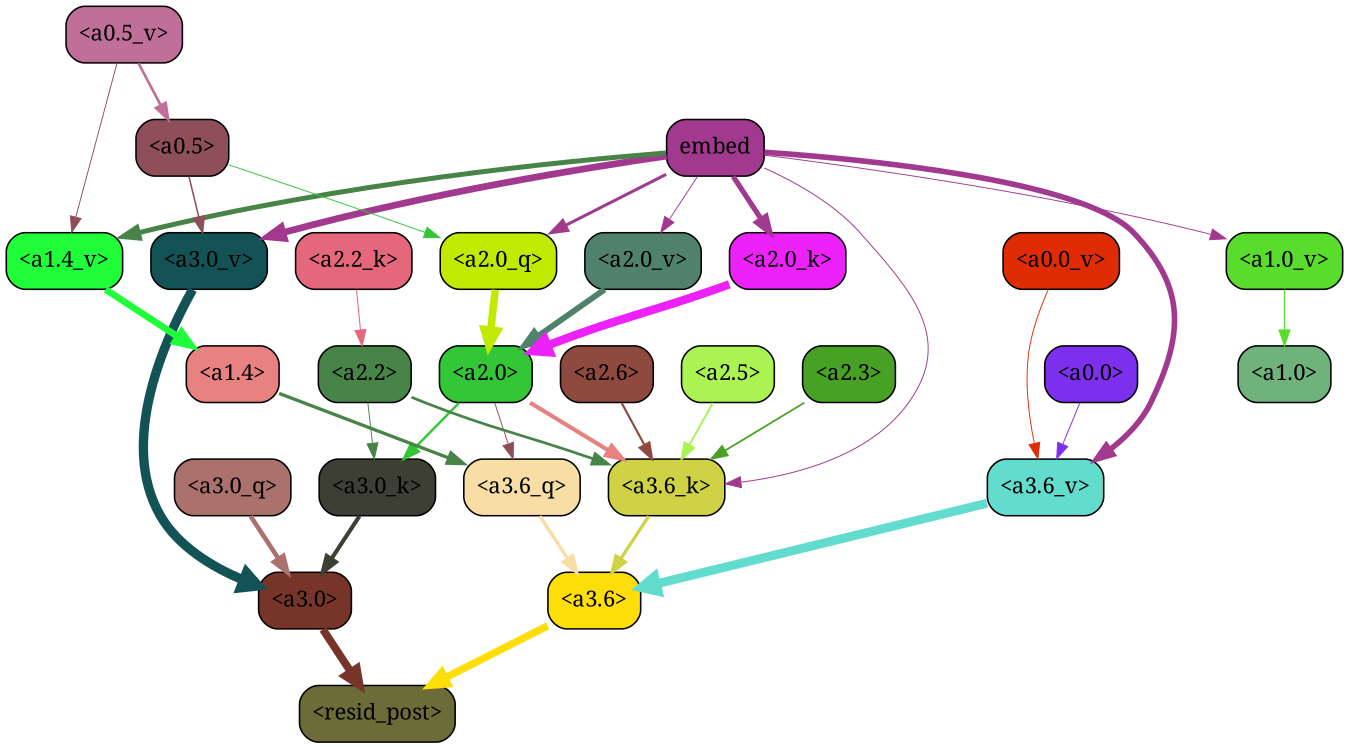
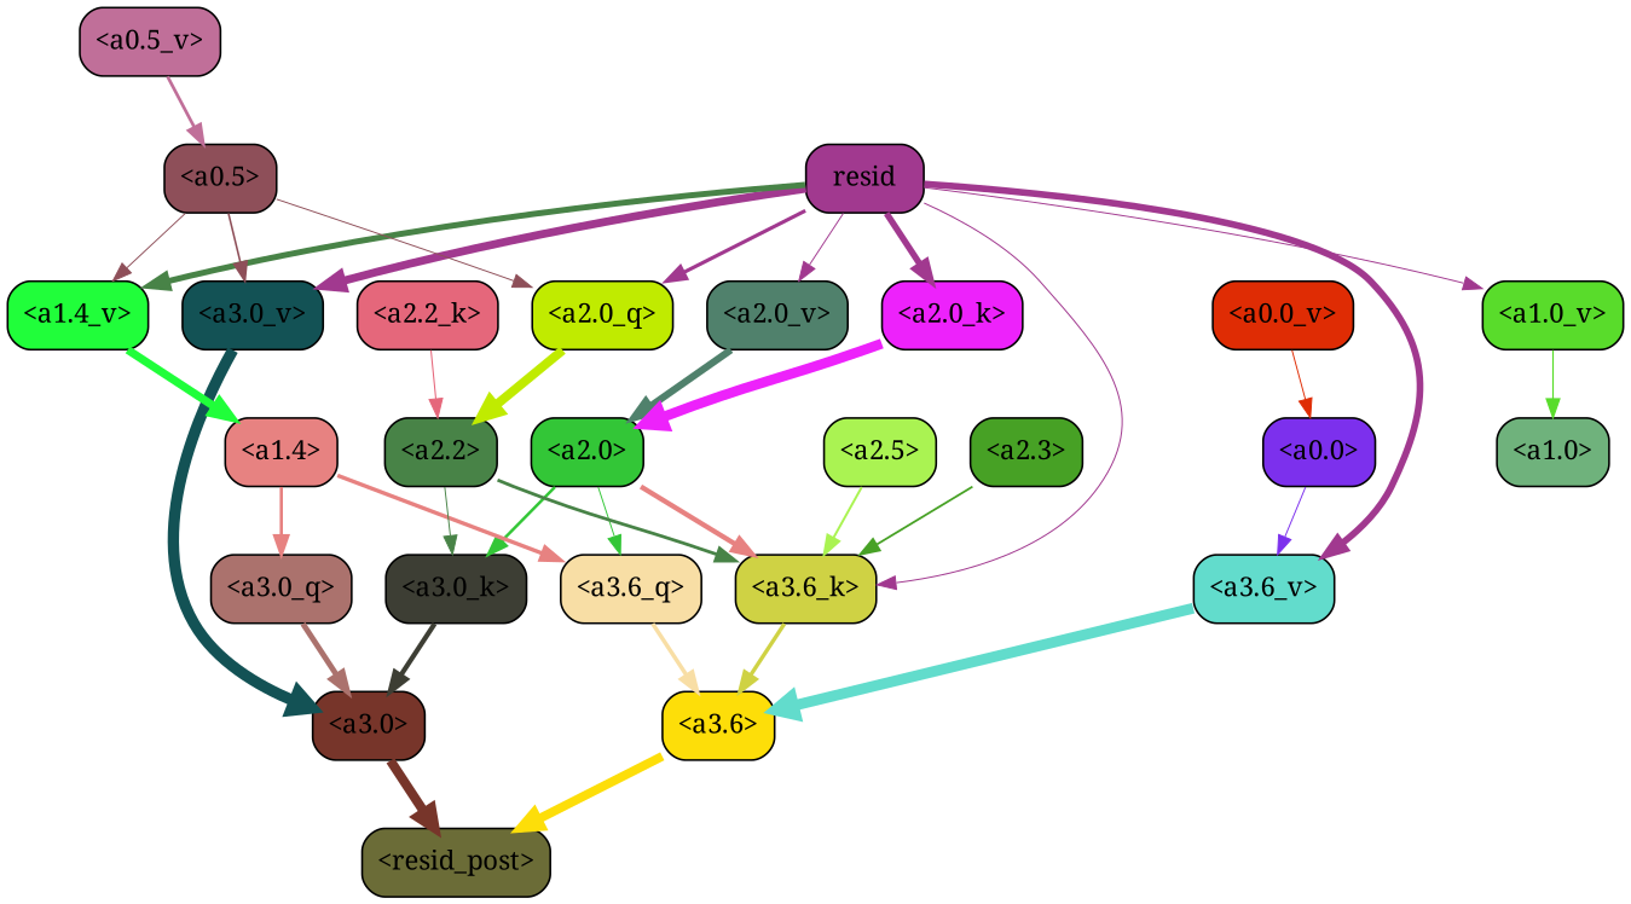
  strict digraph {
    fontname="Noto Serif"
    splines=true
    node [color=black fontname="Noto Serif" shape=box style="filled, rounded"]
    edge [color="#a1398f" fontname="Noto Serif" penwidth=0.6]
    "<resid_post>" [fillcolor="#6b6c37"]
    "<a3.6>" [fillcolor="#fdde09"]
    "<a3.0>" [fillcolor="#77352a"]
    "<a3.6_q>" [fillcolor="#f8dea5"]
    "<a3.0_q>" [fillcolor="#ab726d"]
    "<a3.6_k>" [fillcolor="#cfd244"]
    "<a3.0_k>" [fillcolor="#3d3e34"]
    "<a3.6_v>" [fillcolor="#62dccc"]
    "<a3.0_v>" [fillcolor="#135255"]
    "<a2.0>" [fillcolor="#33c637"]
    "<a1.4>" [fillcolor="#e78281"]
    "<a2.0_v>" [fillcolor="#50816c"]
-   "<a2.6>" [fillcolor="#8f4a40"]
    "<a2.5>" [fillcolor="#aaf352"]
    "<a2.3>" [fillcolor="#47a125"]
    "<a2.2>" [fillcolor="#488347"]
-   embed [fillcolor="#a1398f"]
+   embed [fillcolor="#a1398f" label=resid]
    "<a2.0_q>" [fillcolor="#c0eb00"]
    "<a2.0_k>" [fillcolor="#ed22fb"]
    "<a1.4_v>" [fillcolor="#20fe3a"]
    "<a1.0_v>" [fillcolor="#59dc2b"]
    "<a1.0>" [fillcolor="#6fb27c"]
    "<a0.5>" [fillcolor="#8e4f59"]
    "<a0.0>" [fillcolor="#7c30ed"]
    "<a2.2_k>" [fillcolor="#e5677b"]
    "<a0.5_v>" [fillcolor="#c06f99"]
    "<a0.0_v>" [fillcolor="#df2c04"]
    "<a3.6>" -> "<resid_post>" [color="#fdde09" penwidth=4.748674273490906]
    "<a3.0>" -> "<resid_post>" [color="#77352a" penwidth=5.004031300544739]
    "<a3.6_q>" -> "<a3.6>" [color="#f8dea5" penwidth=2.1656854450702667]
    "<a3.0_q>" -> "<a3.0>" [color="#ab726d" penwidth=2.95696559548378]
    "<a3.6_k>" -> "<a3.6>" [color="#cfd244" penwidth=2.086437076330185]
    "<a3.0_k>" -> "<a3.0>" [color="#3d3e34" penwidth=2.5988530814647675]
    "<a3.6_v>" -> "<a3.6>" [color="#62dccc" penwidth=5.669987380504608]
    "<a3.0_v>" -> "<a3.0>" [color="#135255" penwidth=5.9515902400016785]
-   "<a2.0>" -> "<a3.6_q>" [color="#8e4f59"]
+   "<a2.0>" -> "<a3.6_q>" [color="#33c637"]
    "<a2.0>" -> "<a3.6_k>" [color="#e78281" penwidth=2.6423546075820923]
    "<a2.0>" -> "<a3.0_k>" [color="#33c637" penwidth=1.5482127666473389]
-   "<a1.4>" -> "<a3.6_q>" [color="#488347" penwidth=2.1035547256469727]
+   "<a1.4>" -> "<a3.6_q>" [color="#e78281" penwidth=2.1035547256469727]
+   "<a1.4>" -> "<a3.0_q>" [color="#e78281" penwidth=1.6541699171066284]
    "<a2.0_v>" -> "<a2.0>" [color="#50816c" penwidth=3.76983106136322]
-   "<a2.6>" -> "<a3.6_k>" [color="#8f4a40" penwidth=1.3718644380569458]
    "<a2.5>" -> "<a3.6_k>" [color="#aaf352" penwidth=1.231603980064392]
    "<a2.3>" -> "<a3.6_k>" [color="#47a125" penwidth=1.1117559671401978]
    "<a2.2>" -> "<a3.6_k>" [color="#488347" penwidth=1.7315057516098022]
    "<a2.2>" -> "<a3.0_k>" [color="#488347"]
    embed -> "<a3.6_k>" [penwidth=0.6229734420776367]
    embed -> "<a3.6_v>" [penwidth=3.56406831741333]
    embed -> "<a3.0_v>" [penwidth=4.293717980384827]
    embed -> "<a2.0_v>"
    embed -> "<a2.0_q>" [penwidth=1.9479764699935913]
    embed -> "<a2.0_k>" [penwidth=3.348647713661194]
    embed -> "<a1.4_v>" [color="#488347" penwidth=3.1658360958099365]
    embed -> "<a1.0_v>"
-   "<a2.0_q>" -> "<a2.0>" [color="#c0eb00" penwidth=4.801594913005829]
+   "<a2.0_q>" -> "<a2.2>" [color="#c0eb00" penwidth=4.801594913005829]
    "<a2.0_k>" -> "<a2.0>" [color="#ed22fb" penwidth=5.364346981048584]
    "<a1.4_v>" -> "<a1.4>" [color="#20fe3a" penwidth=4.295930981636047]
    "<a1.0_v>" -> "<a1.0>" [color="#59dc2b" penwidth=0.7506231069564819]
    "<a0.5>" -> "<a3.0_v>" [color="#8e4f59" penwidth=0.9916514158248901]
-   "<a0.5>" -> "<a2.0_q>" [color="#33c637"]
-   "<a0.5_v>" -> "<a1.4_v>" [color="#8e4f59"]
+   "<a0.5>" -> "<a2.0_q>" [color="#8e4f59"]
+   "<a0.5>" -> "<a1.4_v>" [color="#8e4f59"]
    "<a0.0>" -> "<a3.6_v>" [color="#7c30ed"]
    "<a2.2_k>" -> "<a2.2>" [color="#e5677b" penwidth=0.6648573875427246]
    "<a0.5_v>" -> "<a0.5>" [color="#c06f99" penwidth=1.6795680522918701]
-   "<a0.0_v>" -> "<a3.6_v>" [color="#df2c04"]
+   "<a0.0_v>" -> "<a0.0>" [color="#df2c04"]
  }
